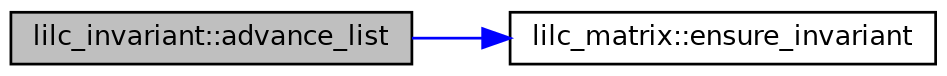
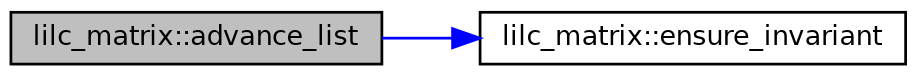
  digraph {
    rankdir=LR
    node [color=black fontname=Helvetica fontsize=10 shape=record style=filled]
-   n1 [fillcolor=grey75 fontcolor=black height=0.2 label="lilc_invariant::advance_list" width=0.4]
+   n1 [fillcolor=grey75 fontcolor=black height=0.2 label="lilc_matrix::advance_list" width=0.4]
    n2 [fillcolor=white height=0.2 label="lilc_matrix::ensure_invariant" width=0.4]
    n1 -> n2 [color=blue fontname=Helvetica fontsize=10 labelfontname=Helvetica labelfontsize=10 style=solid]
  }
